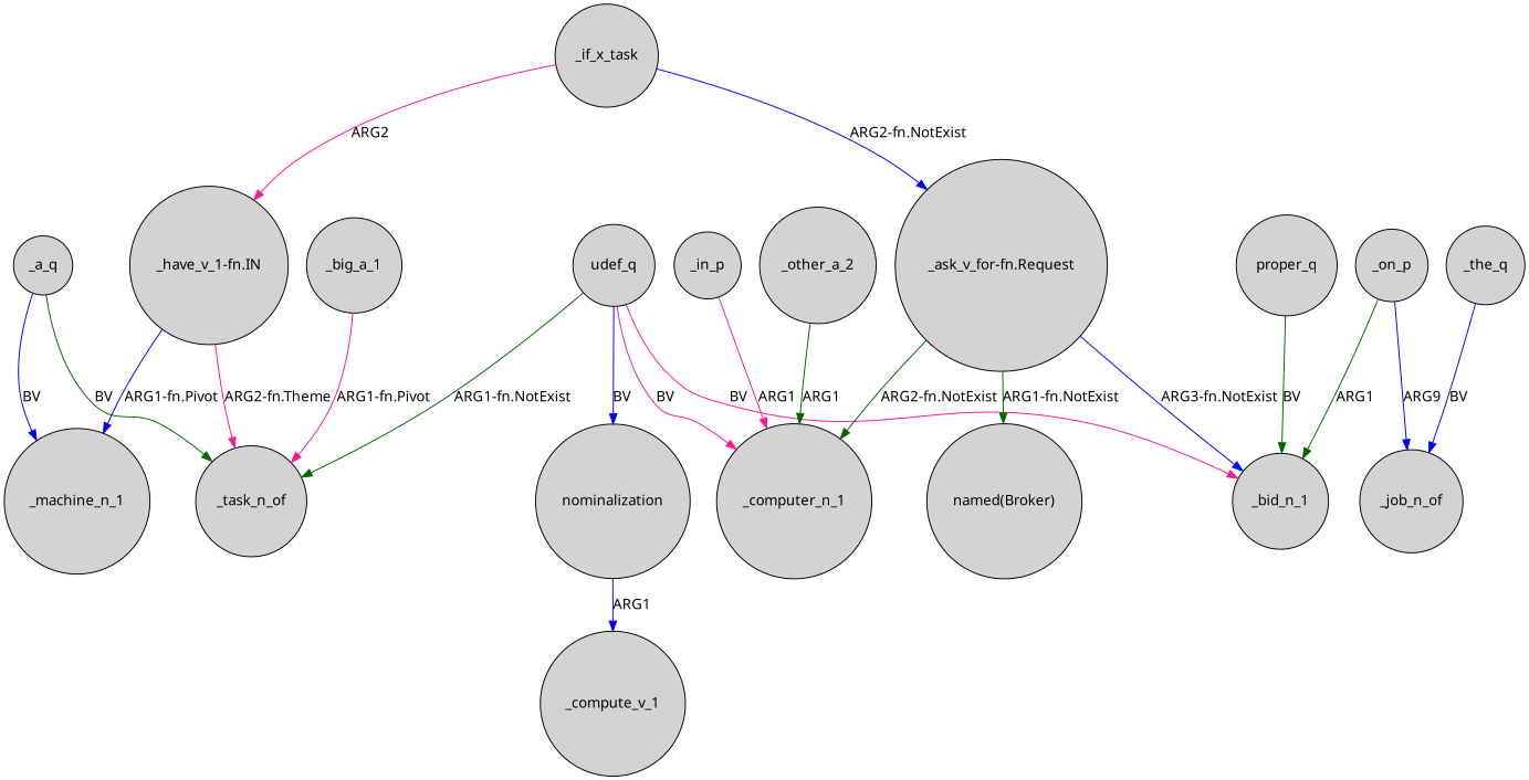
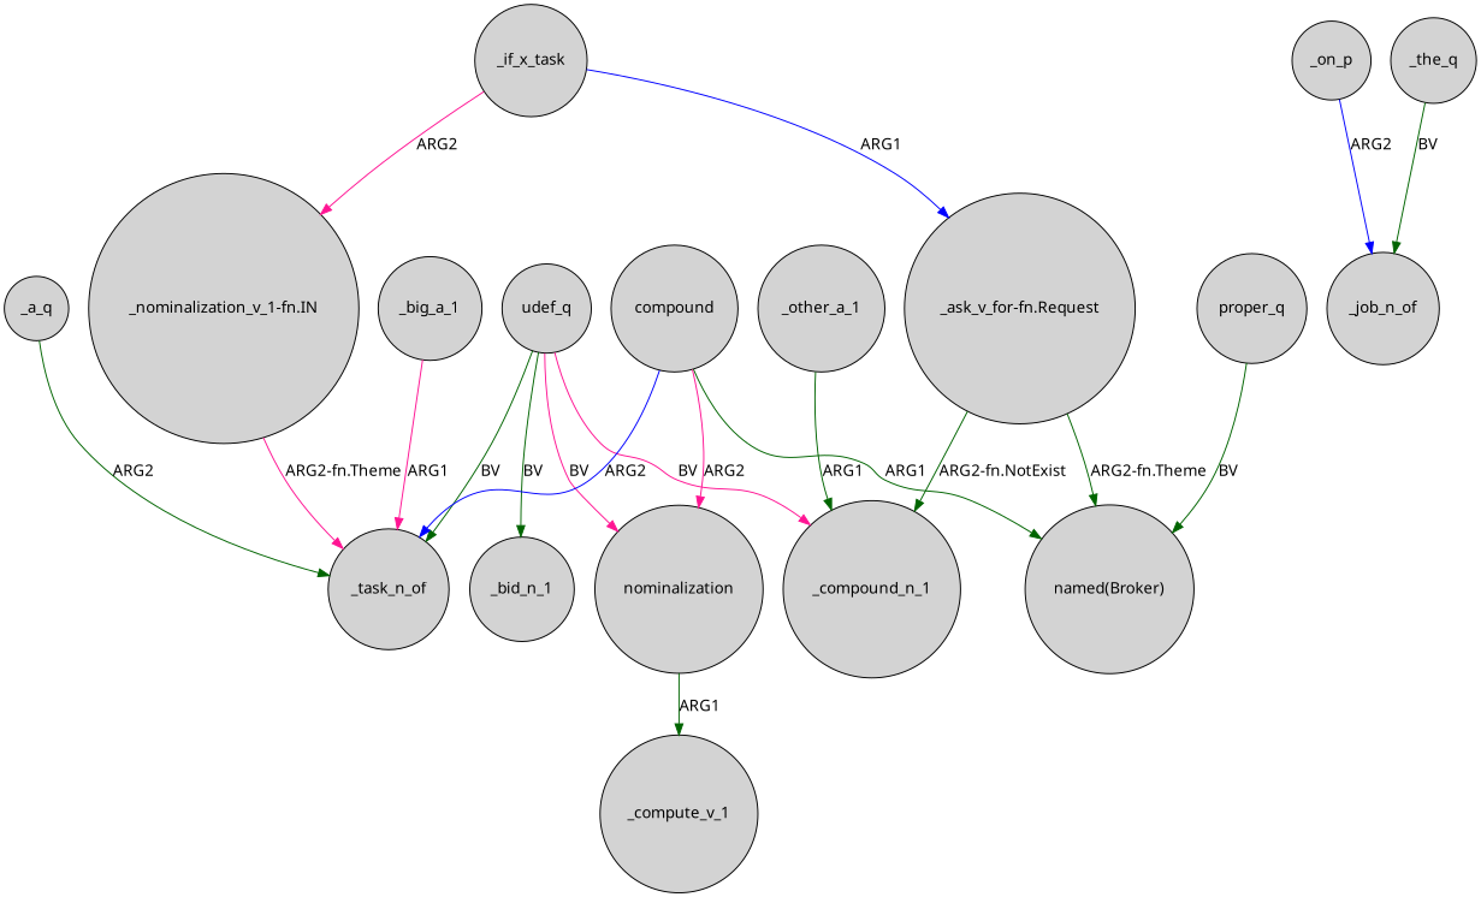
  digraph {
    fontname="Noto Sans"
    node [fontname="Noto Sans" shape=circle style=filled]
    edge [color=darkgreen fontname="Noto Sans"]
    _a_q
    _task_n_of
-   _machine_n_1
-   _in_p
-   _computer_n_1
-   "_have_v_1-fn.IN"
+   _computer_n_1 [label=_compound_n_1]
+   "_have_v_1-fn.IN" [label="_nominalization_v_1-fn.IN"]
    proper_q
    "named(Broker)"
    udef_q
    _bid_n_1
    nominalization
    _compute_v_1
    "_ask_v_for-fn.Request"
    n14 [label=_if_x_task]
+   compound
    _on_p
    _job_n_of
    _the_q
-   _other_a_1 [label=_other_a_2]
+   _other_a_1
    _big_a_1
-   _a_q -> _task_n_of [label=BV]
-   _a_q -> _machine_n_1 [color=blue label=BV]
-   _in_p -> _computer_n_1 [color=deeppink label=ARG1]
+   _a_q -> _task_n_of [label=ARG2]
    "_have_v_1-fn.IN" -> _task_n_of [color=deeppink label="ARG2-fn.Theme"]
-   "_have_v_1-fn.IN" -> _machine_n_1 [color=blue label="ARG1-fn.Pivot"]
-   proper_q -> _bid_n_1 [label=BV]
-   udef_q -> _task_n_of [label="ARG1-fn.NotExist"]
+   proper_q -> "named(Broker)" [label=BV]
+   udef_q -> _task_n_of [label=BV]
    udef_q -> _computer_n_1 [color=deeppink label=BV]
-   udef_q -> _bid_n_1 [color=deeppink label=BV]
-   udef_q -> nominalization [color=blue label=BV]
-   nominalization -> _compute_v_1 [color=blue label=ARG1]
+   udef_q -> _bid_n_1 [label=BV]
+   udef_q -> nominalization [color=deeppink label=BV]
+   nominalization -> _compute_v_1 [label=ARG1]
    "_ask_v_for-fn.Request" -> _computer_n_1 [label="ARG2-fn.NotExist"]
-   "_ask_v_for-fn.Request" -> "named(Broker)" [label="ARG1-fn.NotExist"]
-   "_ask_v_for-fn.Request" -> _bid_n_1 [color=blue label="ARG3-fn.NotExist"]
+   "_ask_v_for-fn.Request" -> "named(Broker)" [label="ARG2-fn.Theme"]
    n14 -> "_have_v_1-fn.IN" [color=deeppink label=ARG2]
-   n14 -> "_ask_v_for-fn.Request" [color=blue label="ARG2-fn.NotExist"]
-   _on_p -> _bid_n_1 [label=ARG1]
-   _on_p -> _job_n_of [color=blue label=ARG9]
-   _the_q -> _job_n_of [color=blue label=BV]
+   n14 -> "_ask_v_for-fn.Request" [color=blue label=ARG1]
+   compound -> _task_n_of [color=blue label=ARG2]
+   compound -> "named(Broker)" [label=ARG1]
+   compound -> nominalization [color=deeppink label=ARG2]
+   _on_p -> _job_n_of [color=blue label=ARG2]
+   _the_q -> _job_n_of [label=BV]
    _other_a_1 -> _computer_n_1 [label=ARG1]
-   _big_a_1 -> _task_n_of [color=deeppink label="ARG1-fn.Pivot"]
+   _big_a_1 -> _task_n_of [color=deeppink label=ARG1]
  }
